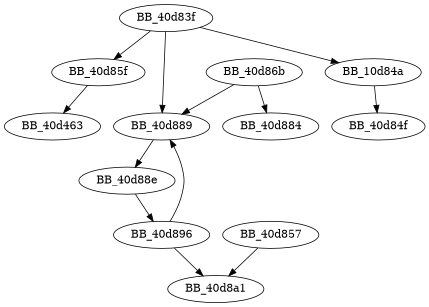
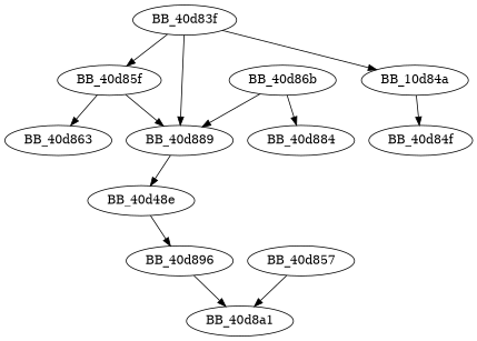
  digraph {
    n1 [label=BB_10d84a]
    BB_40d83f
    BB_40d85f
    BB_40d889
    BB_40d84f
-   BB_40d863 [label=BB_40d463]
-   BB_40d88e
+   BB_40d863
+   BB_40d88e [label=BB_40d48e]
    BB_40d857
    BB_40d8a1
    BB_40d86b
    BB_40d884
    BB_40d896
    n1 -> BB_40d84f
    BB_40d83f -> n1
    BB_40d83f -> BB_40d85f
    BB_40d83f -> BB_40d889
-   BB_40d896 -> BB_40d889
+   BB_40d85f -> BB_40d889
    BB_40d85f -> BB_40d863
    BB_40d889 -> BB_40d88e
    BB_40d88e -> BB_40d896
    BB_40d857 -> BB_40d8a1
    BB_40d86b -> BB_40d889
    BB_40d86b -> BB_40d884
    BB_40d896 -> BB_40d8a1
  }
